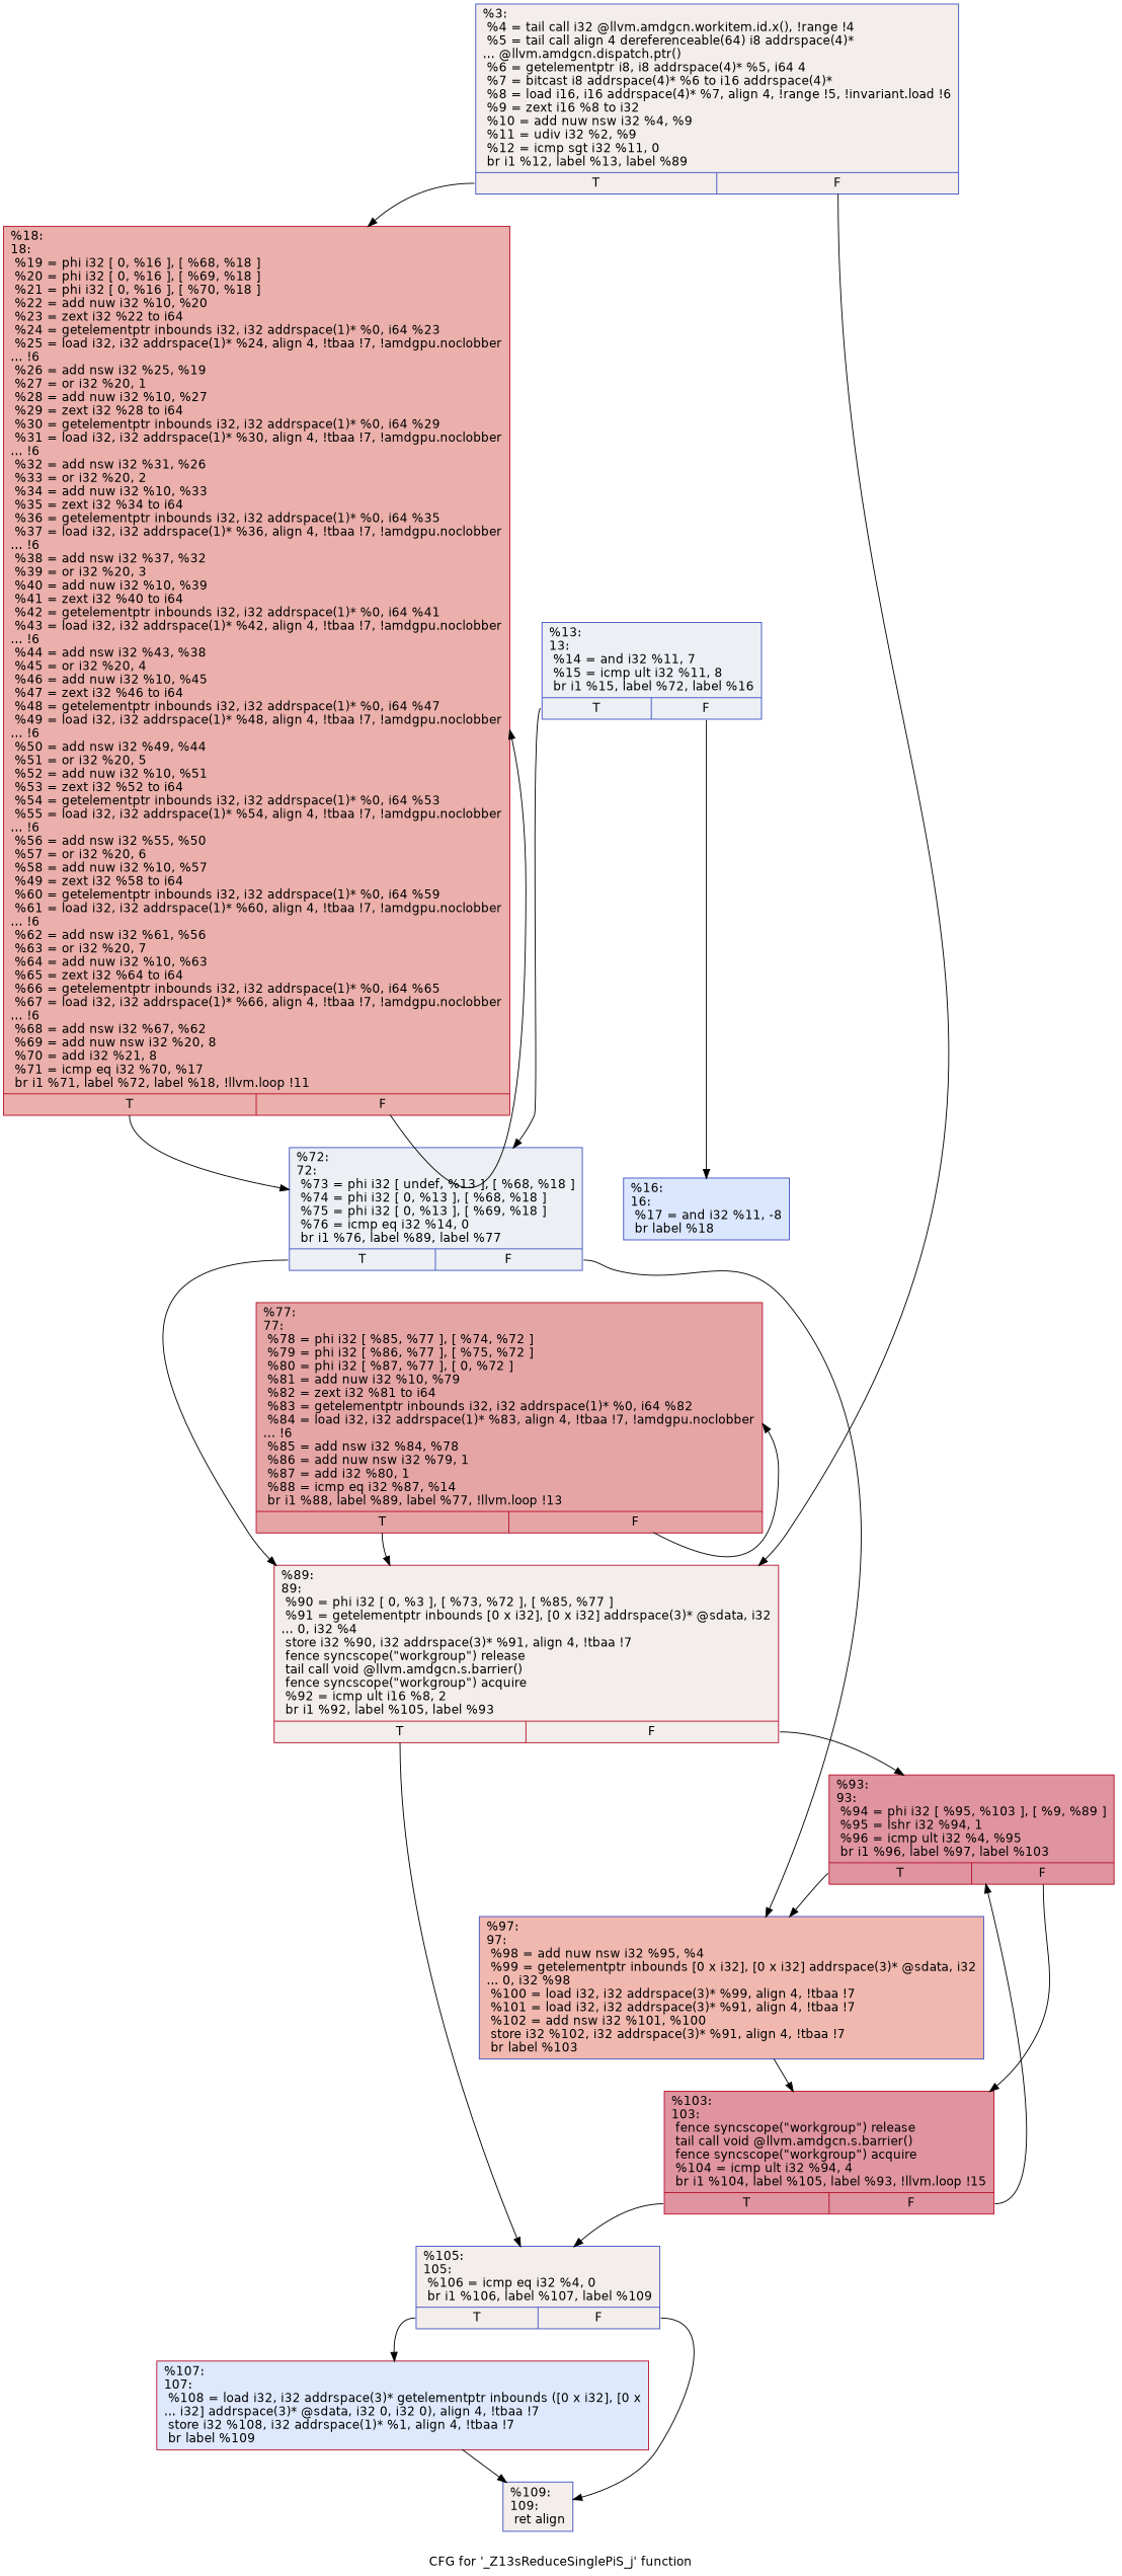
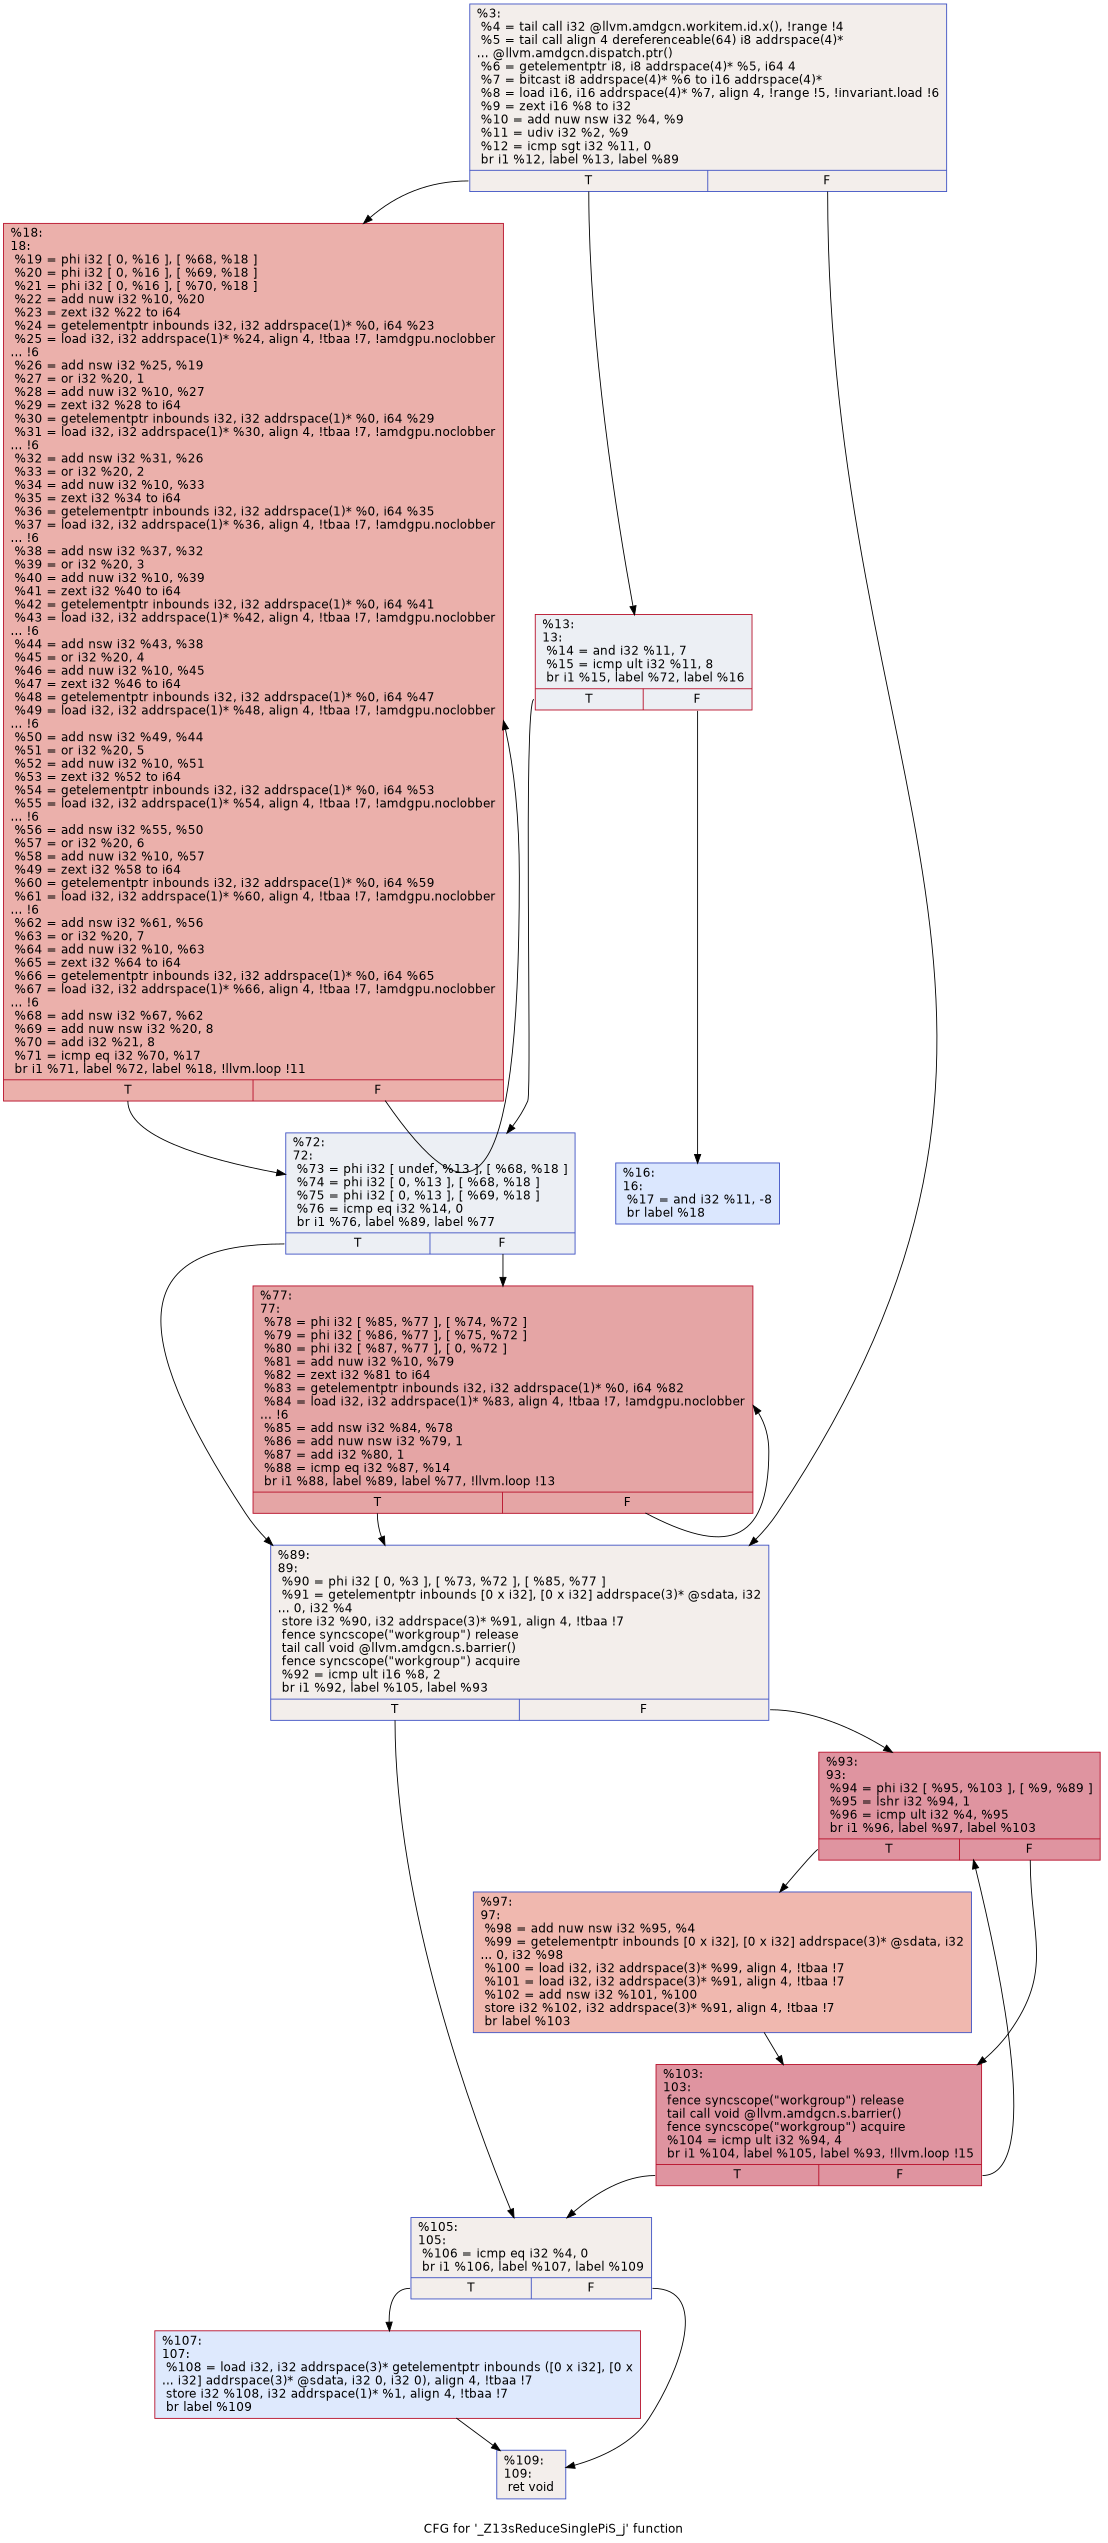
  digraph {
    fontname="DejaVu Sans"
    label="CFG for '_Z13sReduceSinglePiS_j' function"
    node [color="#3d50c3ff" fillcolor="#e5d8d170" fontname="DejaVu Sans" shape=record style=filled]
    edge [fontname="DejaVu Sans" tailport=s0]
    n1 [label="{%3:\l  %4 = tail call i32 @llvm.amdgcn.workitem.id.x(), !range !4\l  %5 = tail call align 4 dereferenceable(64) i8 addrspace(4)*\l... @llvm.amdgcn.dispatch.ptr()\l  %6 = getelementptr i8, i8 addrspace(4)* %5, i64 4\l  %7 = bitcast i8 addrspace(4)* %6 to i16 addrspace(4)*\l  %8 = load i16, i16 addrspace(4)* %7, align 4, !range !5, !invariant.load !6\l  %9 = zext i16 %8 to i32\l  %10 = add nuw nsw i32 %4, %9\l  %11 = udiv i32 %2, %9\l  %12 = icmp sgt i32 %11, 0\l  br i1 %12, label %13, label %89\l|{<s0>T|<s1>F}}"]
-   n2 [fillcolor="#d4dbe670" label="{%13:\l13:                                               \l  %14 = and i32 %11, 7\l  %15 = icmp ult i32 %11, 8\l  br i1 %15, label %72, label %16\l|{<s0>T|<s1>F}}"]
-   n3 [color="#b70d28ff" label="{%89:\l89:                                               \l  %90 = phi i32 [ 0, %3 ], [ %73, %72 ], [ %85, %77 ]\l  %91 = getelementptr inbounds [0 x i32], [0 x i32] addrspace(3)* @sdata, i32\l... 0, i32 %4\l  store i32 %90, i32 addrspace(3)* %91, align 4, !tbaa !7\l  fence syncscope(\"workgroup\") release\l  tail call void @llvm.amdgcn.s.barrier()\l  fence syncscope(\"workgroup\") acquire\l  %92 = icmp ult i16 %8, 2\l  br i1 %92, label %105, label %93\l|{<s0>T|<s1>F}}"]
+   n2 [color="#b70d28ff" fillcolor="#d4dbe670" label="{%13:\l13:                                               \l  %14 = and i32 %11, 7\l  %15 = icmp ult i32 %11, 8\l  br i1 %15, label %72, label %16\l|{<s0>T|<s1>F}}"]
+   n3 [label="{%89:\l89:                                               \l  %90 = phi i32 [ 0, %3 ], [ %73, %72 ], [ %85, %77 ]\l  %91 = getelementptr inbounds [0 x i32], [0 x i32] addrspace(3)* @sdata, i32\l... 0, i32 %4\l  store i32 %90, i32 addrspace(3)* %91, align 4, !tbaa !7\l  fence syncscope(\"workgroup\") release\l  tail call void @llvm.amdgcn.s.barrier()\l  fence syncscope(\"workgroup\") acquire\l  %92 = icmp ult i16 %8, 2\l  br i1 %92, label %105, label %93\l|{<s0>T|<s1>F}}"]
    n4 [color="#b70d28ff" fillcolor="#d24b4070" label="{%18:\l18:                                               \l  %19 = phi i32 [ 0, %16 ], [ %68, %18 ]\l  %20 = phi i32 [ 0, %16 ], [ %69, %18 ]\l  %21 = phi i32 [ 0, %16 ], [ %70, %18 ]\l  %22 = add nuw i32 %10, %20\l  %23 = zext i32 %22 to i64\l  %24 = getelementptr inbounds i32, i32 addrspace(1)* %0, i64 %23\l  %25 = load i32, i32 addrspace(1)* %24, align 4, !tbaa !7, !amdgpu.noclobber\l... !6\l  %26 = add nsw i32 %25, %19\l  %27 = or i32 %20, 1\l  %28 = add nuw i32 %10, %27\l  %29 = zext i32 %28 to i64\l  %30 = getelementptr inbounds i32, i32 addrspace(1)* %0, i64 %29\l  %31 = load i32, i32 addrspace(1)* %30, align 4, !tbaa !7, !amdgpu.noclobber\l... !6\l  %32 = add nsw i32 %31, %26\l  %33 = or i32 %20, 2\l  %34 = add nuw i32 %10, %33\l  %35 = zext i32 %34 to i64\l  %36 = getelementptr inbounds i32, i32 addrspace(1)* %0, i64 %35\l  %37 = load i32, i32 addrspace(1)* %36, align 4, !tbaa !7, !amdgpu.noclobber\l... !6\l  %38 = add nsw i32 %37, %32\l  %39 = or i32 %20, 3\l  %40 = add nuw i32 %10, %39\l  %41 = zext i32 %40 to i64\l  %42 = getelementptr inbounds i32, i32 addrspace(1)* %0, i64 %41\l  %43 = load i32, i32 addrspace(1)* %42, align 4, !tbaa !7, !amdgpu.noclobber\l... !6\l  %44 = add nsw i32 %43, %38\l  %45 = or i32 %20, 4\l  %46 = add nuw i32 %10, %45\l  %47 = zext i32 %46 to i64\l  %48 = getelementptr inbounds i32, i32 addrspace(1)* %0, i64 %47\l  %49 = load i32, i32 addrspace(1)* %48, align 4, !tbaa !7, !amdgpu.noclobber\l... !6\l  %50 = add nsw i32 %49, %44\l  %51 = or i32 %20, 5\l  %52 = add nuw i32 %10, %51\l  %53 = zext i32 %52 to i64\l  %54 = getelementptr inbounds i32, i32 addrspace(1)* %0, i64 %53\l  %55 = load i32, i32 addrspace(1)* %54, align 4, !tbaa !7, !amdgpu.noclobber\l... !6\l  %56 = add nsw i32 %55, %50\l  %57 = or i32 %20, 6\l  %58 = add nuw i32 %10, %57\l  %49 = zext i32 %58 to i64\l  %60 = getelementptr inbounds i32, i32 addrspace(1)* %0, i64 %59\l  %61 = load i32, i32 addrspace(1)* %60, align 4, !tbaa !7, !amdgpu.noclobber\l... !6\l  %62 = add nsw i32 %61, %56\l  %63 = or i32 %20, 7\l  %64 = add nuw i32 %10, %63\l  %65 = zext i32 %64 to i64\l  %66 = getelementptr inbounds i32, i32 addrspace(1)* %0, i64 %65\l  %67 = load i32, i32 addrspace(1)* %66, align 4, !tbaa !7, !amdgpu.noclobber\l... !6\l  %68 = add nsw i32 %67, %62\l  %69 = add nuw nsw i32 %20, 8\l  %70 = add i32 %21, 8\l  %71 = icmp eq i32 %70, %17\l  br i1 %71, label %72, label %18, !llvm.loop !11\l|{<s0>T|<s1>F}}"]
    n5 [fillcolor="#d4dbe670" label="{%72:\l72:                                               \l  %73 = phi i32 [ undef, %13 ], [ %68, %18 ]\l  %74 = phi i32 [ 0, %13 ], [ %68, %18 ]\l  %75 = phi i32 [ 0, %13 ], [ %69, %18 ]\l  %76 = icmp eq i32 %14, 0\l  br i1 %76, label %89, label %77\l|{<s0>T|<s1>F}}"]
    n6 [fillcolor="#aec9fc70" label="{%16:\l16:                                               \l  %17 = and i32 %11, -8\l  br label %18\l}"]
    n7 [label="{%105:\l105:                                              \l  %106 = icmp eq i32 %4, 0\l  br i1 %106, label %107, label %109\l|{<s0>T|<s1>F}}"]
    n8 [color="#b70d28ff" fillcolor="#b70d2870" label="{%93:\l93:                                               \l  %94 = phi i32 [ %95, %103 ], [ %9, %89 ]\l  %95 = lshr i32 %94, 1\l  %96 = icmp ult i32 %4, %95\l  br i1 %96, label %97, label %103\l|{<s0>T|<s1>F}}"]
    n9 [color="#b70d28ff" fillcolor="#c5333470" label="{%77:\l77:                                               \l  %78 = phi i32 [ %85, %77 ], [ %74, %72 ]\l  %79 = phi i32 [ %86, %77 ], [ %75, %72 ]\l  %80 = phi i32 [ %87, %77 ], [ 0, %72 ]\l  %81 = add nuw i32 %10, %79\l  %82 = zext i32 %81 to i64\l  %83 = getelementptr inbounds i32, i32 addrspace(1)* %0, i64 %82\l  %84 = load i32, i32 addrspace(1)* %83, align 4, !tbaa !7, !amdgpu.noclobber\l... !6\l  %85 = add nsw i32 %84, %78\l  %86 = add nuw nsw i32 %79, 1\l  %87 = add i32 %80, 1\l  %88 = icmp eq i32 %87, %14\l  br i1 %88, label %89, label %77, !llvm.loop !13\l|{<s0>T|<s1>F}}"]
    n10 [color="#b70d28ff" fillcolor="#b5cdfa70" label="{%107:\l107:                                              \l  %108 = load i32, i32 addrspace(3)* getelementptr inbounds ([0 x i32], [0 x\l... i32] addrspace(3)* @sdata, i32 0, i32 0), align 4, !tbaa !7\l  store i32 %108, i32 addrspace(1)* %1, align 4, !tbaa !7\l  br label %109\l}"]
-   n11 [label="{%109:\l109:                                              \l  ret align\l}"]
+   n11 [label="{%109:\l109:                                              \l  ret void\l}"]
    n12 [fillcolor="#dc5d4a70" label="{%97:\l97:                                               \l  %98 = add nuw nsw i32 %95, %4\l  %99 = getelementptr inbounds [0 x i32], [0 x i32] addrspace(3)* @sdata, i32\l... 0, i32 %98\l  %100 = load i32, i32 addrspace(3)* %99, align 4, !tbaa !7\l  %101 = load i32, i32 addrspace(3)* %91, align 4, !tbaa !7\l  %102 = add nsw i32 %101, %100\l  store i32 %102, i32 addrspace(3)* %91, align 4, !tbaa !7\l  br label %103\l}"]
    n13 [color="#b70d28ff" fillcolor="#b70d2870" label="{%103:\l103:                                              \l  fence syncscope(\"workgroup\") release\l  tail call void @llvm.amdgcn.s.barrier()\l  fence syncscope(\"workgroup\") acquire\l  %104 = icmp ult i32 %94, 4\l  br i1 %104, label %105, label %93, !llvm.loop !15\l|{<s0>T|<s1>F}}"]
+   n1 -> n2
    n1 -> n3 [tailport=s1]
    n1 -> n4
    n2 -> n5
    n2 -> n6 [tailport=s1]
    n3 -> n7
    n3 -> n8 [tailport=s1]
    n4 -> n4 [tailport=s1]
    n4 -> n5
    n5 -> n3
-   n5 -> n12 [tailport=s1]
+   n5 -> n9 [tailport=s1]
    n7 -> n10
    n7 -> n11 [tailport=s1]
    n8 -> n12
    n8 -> n13 [tailport=s1]
    n9 -> n3
    n9 -> n9 [tailport=s1]
    n10 -> n11
    n12 -> n13
    n13 -> n7
    n13 -> n8 [tailport=s1]
  }
